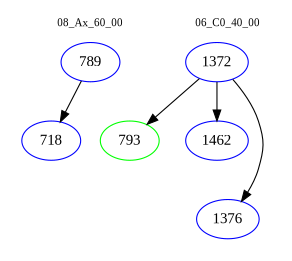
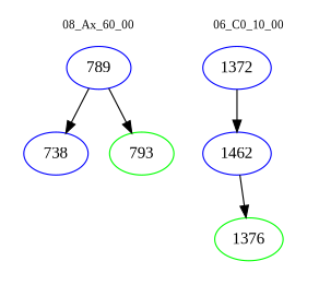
  digraph {
    fontname="Liberation Serif"
    node [color=blue fontname="Liberation Serif"]
    edge [color=black fontname="Liberation Serif"]
    n1 [label=789]
-   n2 [label=718]
+   n2 [label=738]
    n3 [color=green label=793]
    n4 [label=1372]
    n5 [label=1462]
-   n6 [label=1376]
+   n6 [color=green label=1376]
    subgraph cluster_1 {
      color=white
      fontsize=10
      label="08_Ax_60_00"
      n1
      n2
      n3
    }
    subgraph cluster_2 {
      color=white
      fontsize=10
-     label="06_C0_40_00"
+     label="06_C0_10_00"
      n4
      n5
      n6
    }
    n1 -> n2
-   n4 -> n3
+   n1 -> n3
    n4 -> n5
-   n4 -> n6
+   n5 -> n6
  }
